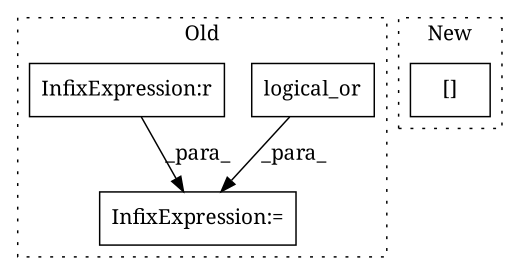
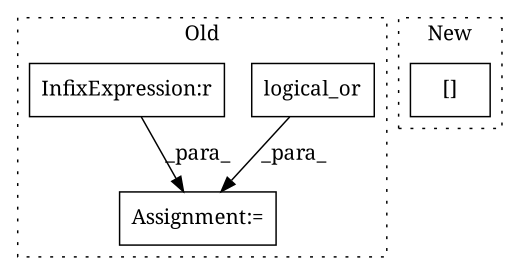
  digraph {
    fontname="Noto Serif"
    node [fontname="Noto Serif" shape=box]
    edge [fontname="Noto Serif"]
    n1 [a=32 l="11,1" label=logical_or s="2036,2065"]
-   n2 [a=7 l=1 label="InfixExpression:=" s=2029]
+   n2 [a=7 l=1 label="Assignment:=" s=2029]
    n3 [a=27 l=4 label="InfixExpression:r" s=2054]
    n4 [a=2 l="5,1" label="[]" s="2754,2770"]
    subgraph cluster_1 {
      label=Old
      style=dotted
      n1
      n2
      n3
    }
    subgraph cluster_2 {
      label=New
      style=dotted
      n4
    }
    n1 -> n2 [label=_para_]
    n3 -> n2 [label=_para_]
  }
